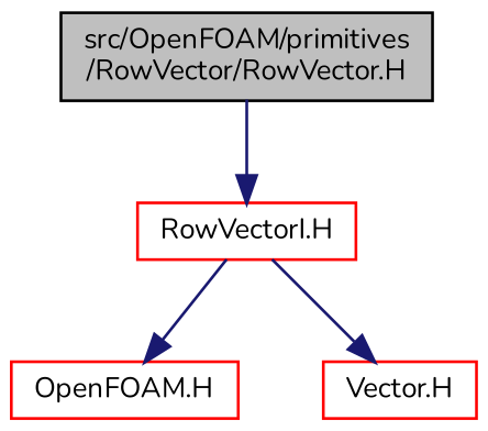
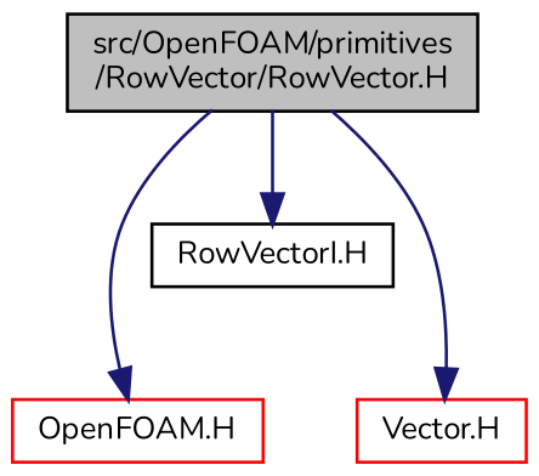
  digraph {
    fontname=Nunito
    node [color=black fontname=Nunito fontsize=10 shape=record]
    edge [color=midnightblue fontname=Nunito fontsize=10 labelfontname=Helvetica labelfontsize=10 style=solid]
    n1 [fillcolor=grey75 fontcolor=black height=0.2 label="src/OpenFOAM/primitives\l/RowVector/RowVector.H" style=filled width=0.4]
    n2 [color=red height=0.2 label="OpenFOAM.H" width=0.4]
    n3 [color=red height=0.2 label="Vector.H" width=0.4]
-   n4 [color=red height=0.2 label="RowVectorI.H" width=0.4]
-   n4 -> n2
-   n4 -> n3
+   n4 [height=0.2 label="RowVectorI.H" width=0.4]
+   n1 -> n2
+   n1 -> n3
    n1 -> n4
  }
